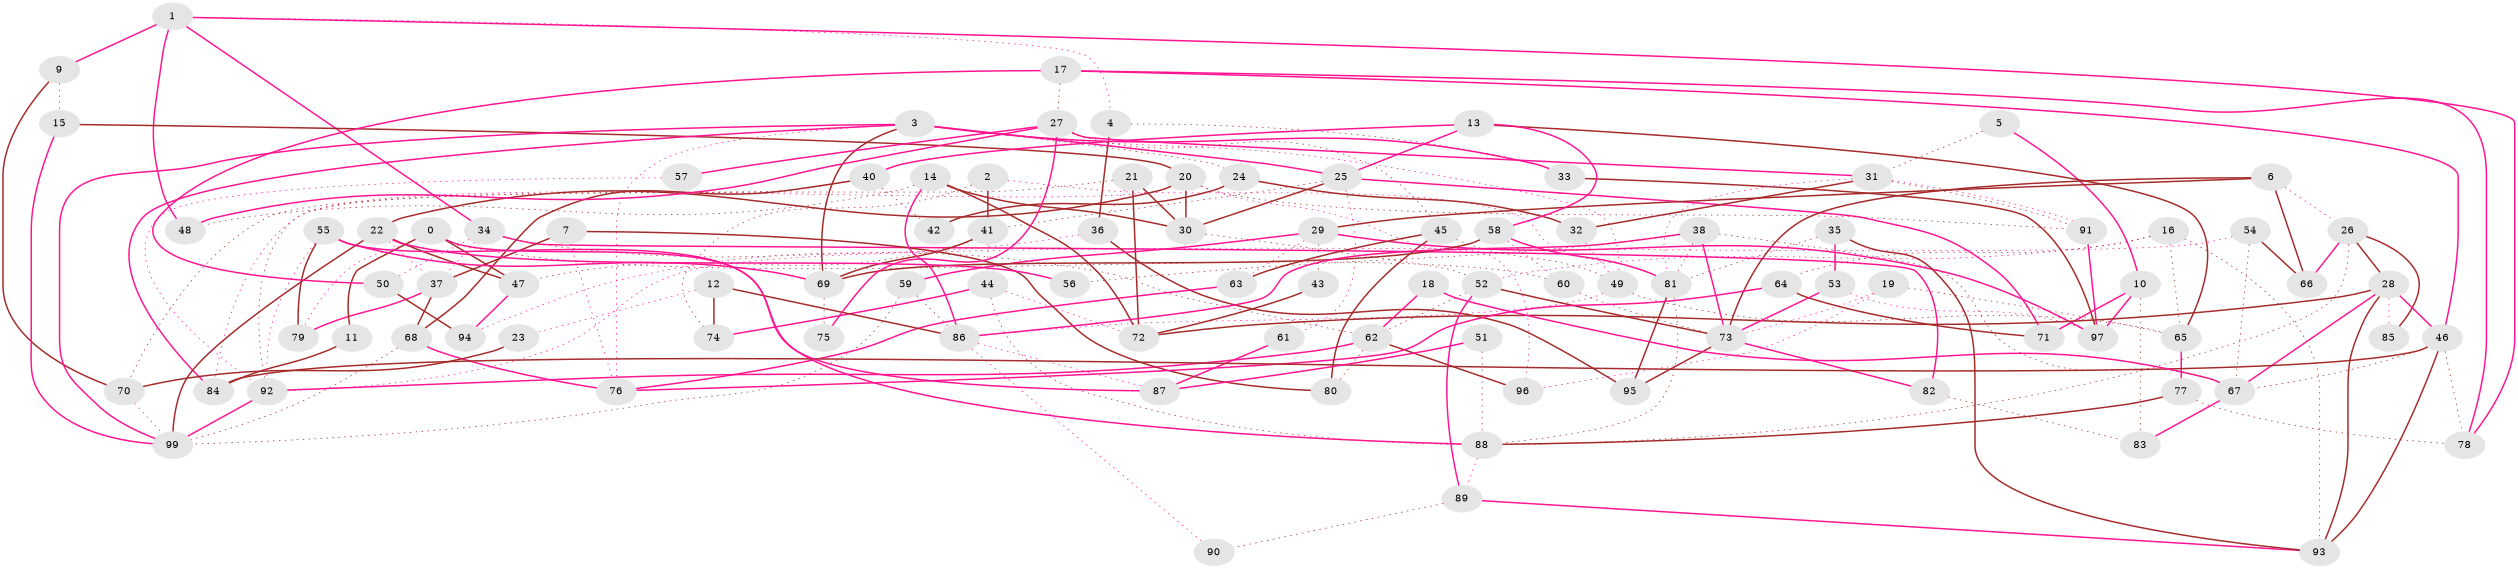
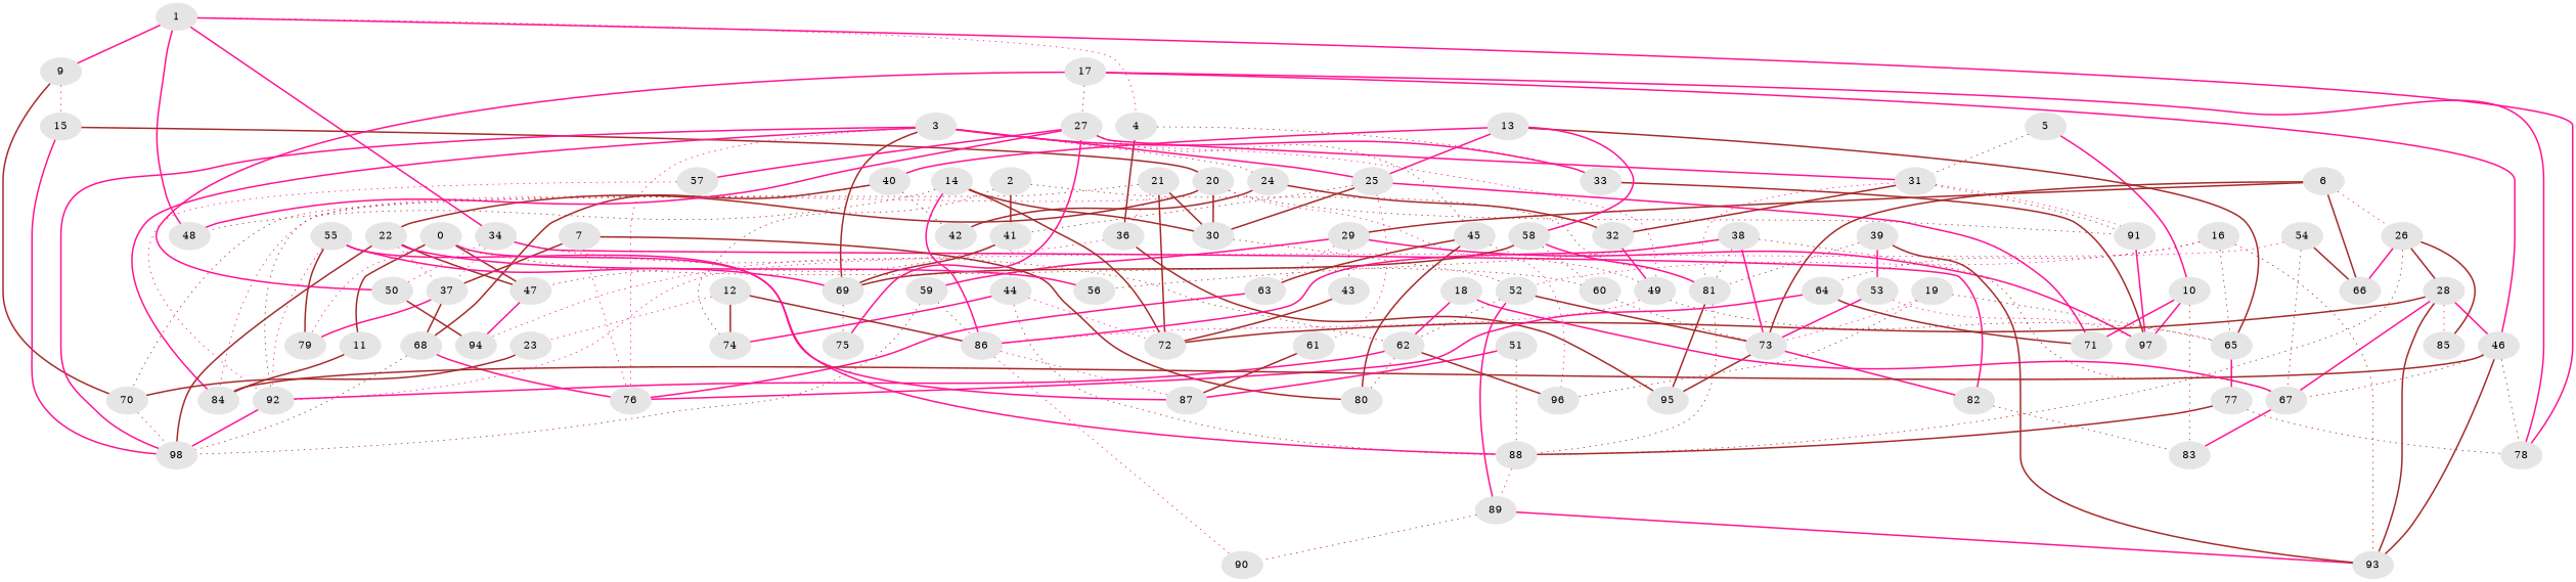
  graph {
    node [color=gray90 style=filled]
    edge [color=brown style=bold]
    1
    4
    9
    34
    48
    78
    33
    36
    15
    70
    37
    50
    62
    82
    2
    41
    74
    81
    69
    47
    44
    88
    95
    3
    24
    25
    49
    76
    84
-   98 [label=99]
+   98
    32
    42
    71
    30
    61
    97
    86
    65
    75
    94
    5
    10
    31
    83
    91
    6
    26
    29
    66
    73
    28
    85
    43
    59
    63
    7
    80
    79
    68
    n60 [label=0]
    11
    60
    89
    20
    12
    23
    87
    90
    13
    40
    58
    92
    77
    14
    72
    52
    96
    22
    16
    64
    93
    17
    27
    46
    45
    57
    67
    18
    19
    56
    21
-   35
+   35 [label=39]
    53
    38
    51
    54
    55
    1 -- 4 [color=deeppink style=dotted]
    1 -- 9 [color=deeppink]
    1 -- 34 [color=deeppink]
    1 -- 48 [color=deeppink]
    1 -- 78 [color=deeppink]
    4 -- 33 [style=dotted]
    4 -- 36
    9 -- 15 [color=deeppink style=dotted]
    9 -- 70
    34 -- 37 [color=deeppink style=dotted]
    34 -- 50 [color=deeppink style=dotted]
    34 -- 62 [style=dotted]
    34 -- 82 [color=deeppink]
    33 -- 97
    36 -- 95
    36 -- 94 [color=deeppink style=dotted]
    15 -- 98 [color=deeppink]
    15 -- 20
    70 -- 98 [color=deeppink style=dotted]
    37 -- 79 [color=deeppink]
    37 -- 68
    50 -- 94
    62 -- 80 [style=dotted]
    62 -- 92 [color=deeppink]
    62 -- 96
    82 -- 83 [style=dotted]
    2 -- 41
    2 -- 74 [style=dotted]
-   2 -- 81 [color=deeppink style=dotted]
+   2 -- 81 [style=dotted]
    41 -- 69
    41 -- 47 [style=dotted]
    41 -- 44 [color=deeppink style=dotted]
    81 -- 88 [style=dotted]
    81 -- 95
    69 -- 75 [style=dotted]
    47 -- 94 [color=deeppink]
    44 -- 74 [color=deeppink]
    44 -- 88 [style=dotted]
    44 -- 72 [color=deeppink style=dotted]
    88 -- 89 [color=deeppink style=dotted]
    3 -- 33 [color=deeppink]
    3 -- 69
    3 -- 24 [style=dotted]
    3 -- 25 [color=deeppink]
    3 -- 49 [color=deeppink style=dotted]
    3 -- 76 [color=deeppink style=dotted]
    3 -- 84 [color=deeppink]
    3 -- 98 [color=deeppink]
    24 -- 32
    24 -- 42
    25 -- 41 [style=dotted]
    25 -- 71 [color=deeppink]
    25 -- 30
    25 -- 61 [color=deeppink style=dotted]
    49 -- 86 [color=deeppink style=dotted]
    49 -- 65 [style=dotted]
-   32 -- 49 [color=deeppink style=dotted]
+   32 -- 49 [color=deeppink]
    30 -- 52 [style=dotted]
-   61 -- 87 [color=deeppink]
+   61 -- 87
    86 -- 87 [color=deeppink style=dotted]
    86 -- 90 [color=deeppink style=dotted]
    65 -- 77 [color=deeppink]
    5 -- 10 [color=deeppink]
    5 -- 31 [style=dotted]
    10 -- 71 [color=deeppink]
    10 -- 97 [color=deeppink]
    10 -- 83 [style=dotted]
    31 -- 81 [color=deeppink style=dotted]
    31 -- 32
    31 -- 91 [style=dotted]
    31 -- 91 [color=deeppink style=dotted]
    91 -- 97 [color=deeppink]
    6 -- 26 [color=deeppink style=dotted]
    6 -- 29
    6 -- 66
    6 -- 73
    26 -- 88 [style=dotted]
    26 -- 66 [color=deeppink]
    26 -- 28
    26 -- 85
    29 -- 97 [color=deeppink]
    29 -- 43 [style=dotted]
    29 -- 59 [color=deeppink]
    29 -- 63 [color=deeppink style=dotted]
    73 -- 82 [color=deeppink]
    73 -- 95
    28 -- 85 [color=deeppink style=dotted]
    28 -- 72
    28 -- 93
    28 -- 46 [color=deeppink]
    28 -- 67 [color=deeppink]
    43 -- 72
    59 -- 98 [style=dotted]
    59 -- 86 [style=dotted]
    63 -- 76 [color=deeppink]
    7 -- 37
    7 -- 76 [color=deeppink style=dotted]
    7 -- 80
    68 -- 76 [color=deeppink]
    68 -- 98 [style=dotted]
    n60 -- 47
    n60 -- 88 [color=deeppink]
    n60 -- 79 [color=deeppink style=dotted]
    n60 -- 11
    n60 -- 60 [style=dotted]
    11 -- 84
    60 -- 73 [style=dotted]
    89 -- 90 [style=dotted]
    89 -- 93 [color=deeppink]
    20 -- 84 [color=deeppink style=dotted]
    20 -- 30
    20 -- 91 [style=dotted]
    20 -- 96 [color=deeppink style=dotted]
    20 -- 22
    12 -- 74
    12 -- 86
    12 -- 23 [color=deeppink style=dotted]
    23 -- 70
    13 -- 25 [color=deeppink]
    13 -- 65
    13 -- 40 [color=deeppink]
    13 -- 58 [color=deeppink]
    40 -- 42 [style=dotted]
    40 -- 68
    40 -- 92 [style=dotted]
    58 -- 81 [color=deeppink]
    58 -- 69
    58 -- 60 [style=dotted]
    92 -- 98 [color=deeppink]
    77 -- 78 [style=dotted]
    77 -- 88
    14 -- 48 [style=dotted]
    14 -- 30
    14 -- 86 [color=deeppink]
    14 -- 72
    52 -- 62 [style=dotted]
    52 -- 73
    52 -- 89 [color=deeppink]
    22 -- 37 [color=deeppink style=dotted]
    22 -- 47
    22 -- 98
    22 -- 56 [color=deeppink]
    16 -- 65 [style=dotted]
    16 -- 52 [color=deeppink style=dotted]
    16 -- 64 [style=dotted]
    16 -- 93 [style=dotted]
    64 -- 76 [color=deeppink]
    64 -- 71
    17 -- 78 [color=deeppink]
    17 -- 50 [color=deeppink]
    17 -- 27 [style=dotted]
    17 -- 46 [color=deeppink]
    27 -- 48 [color=deeppink]
    27 -- 75 [color=deeppink]
    27 -- 31 [color=deeppink]
    27 -- 45 [style=dotted]
    27 -- 57 [color=deeppink]
    46 -- 78 [style=dotted]
    46 -- 84
    46 -- 93
    46 -- 67 [style=dotted]
    45 -- 49 [style=dotted]
    45 -- 63
    45 -- 80
    57 -- 92 [color=deeppink style=dotted]
    67 -- 83 [color=deeppink]
    18 -- 62 [color=deeppink]
    18 -- 67 [color=deeppink]
    19 -- 65 [style=dotted]
    19 -- 73 [color=deeppink style=dotted]
-   19 -- 96 [color=deeppink style=dotted]
+   19 -- 96 [style=dotted]
    21 -- 36 [color=deeppink style=dotted]
    21 -- 70 [style=dotted]
    21 -- 30
    21 -- 72
    35 -- 81 [style=dotted]
    35 -- 93
    35 -- 53 [color=deeppink]
    53 -- 97 [color=deeppink style=dotted]
    53 -- 73 [color=deeppink]
    38 -- 81 [style=dotted]
    38 -- 86 [color=deeppink]
    38 -- 73 [color=deeppink]
    38 -- 67 [style=dotted]
    38 -- 56 [style=dotted]
    51 -- 88 [style=dotted]
    51 -- 87 [color=deeppink]
    54 -- 66
    54 -- 92 [color=deeppink style=dotted]
    54 -- 67 [style=dotted]
    55 -- 69 [color=deeppink]
    55 -- 79
    55 -- 87 [color=deeppink]
    55 -- 92 [color=deeppink style=dotted]
  }
